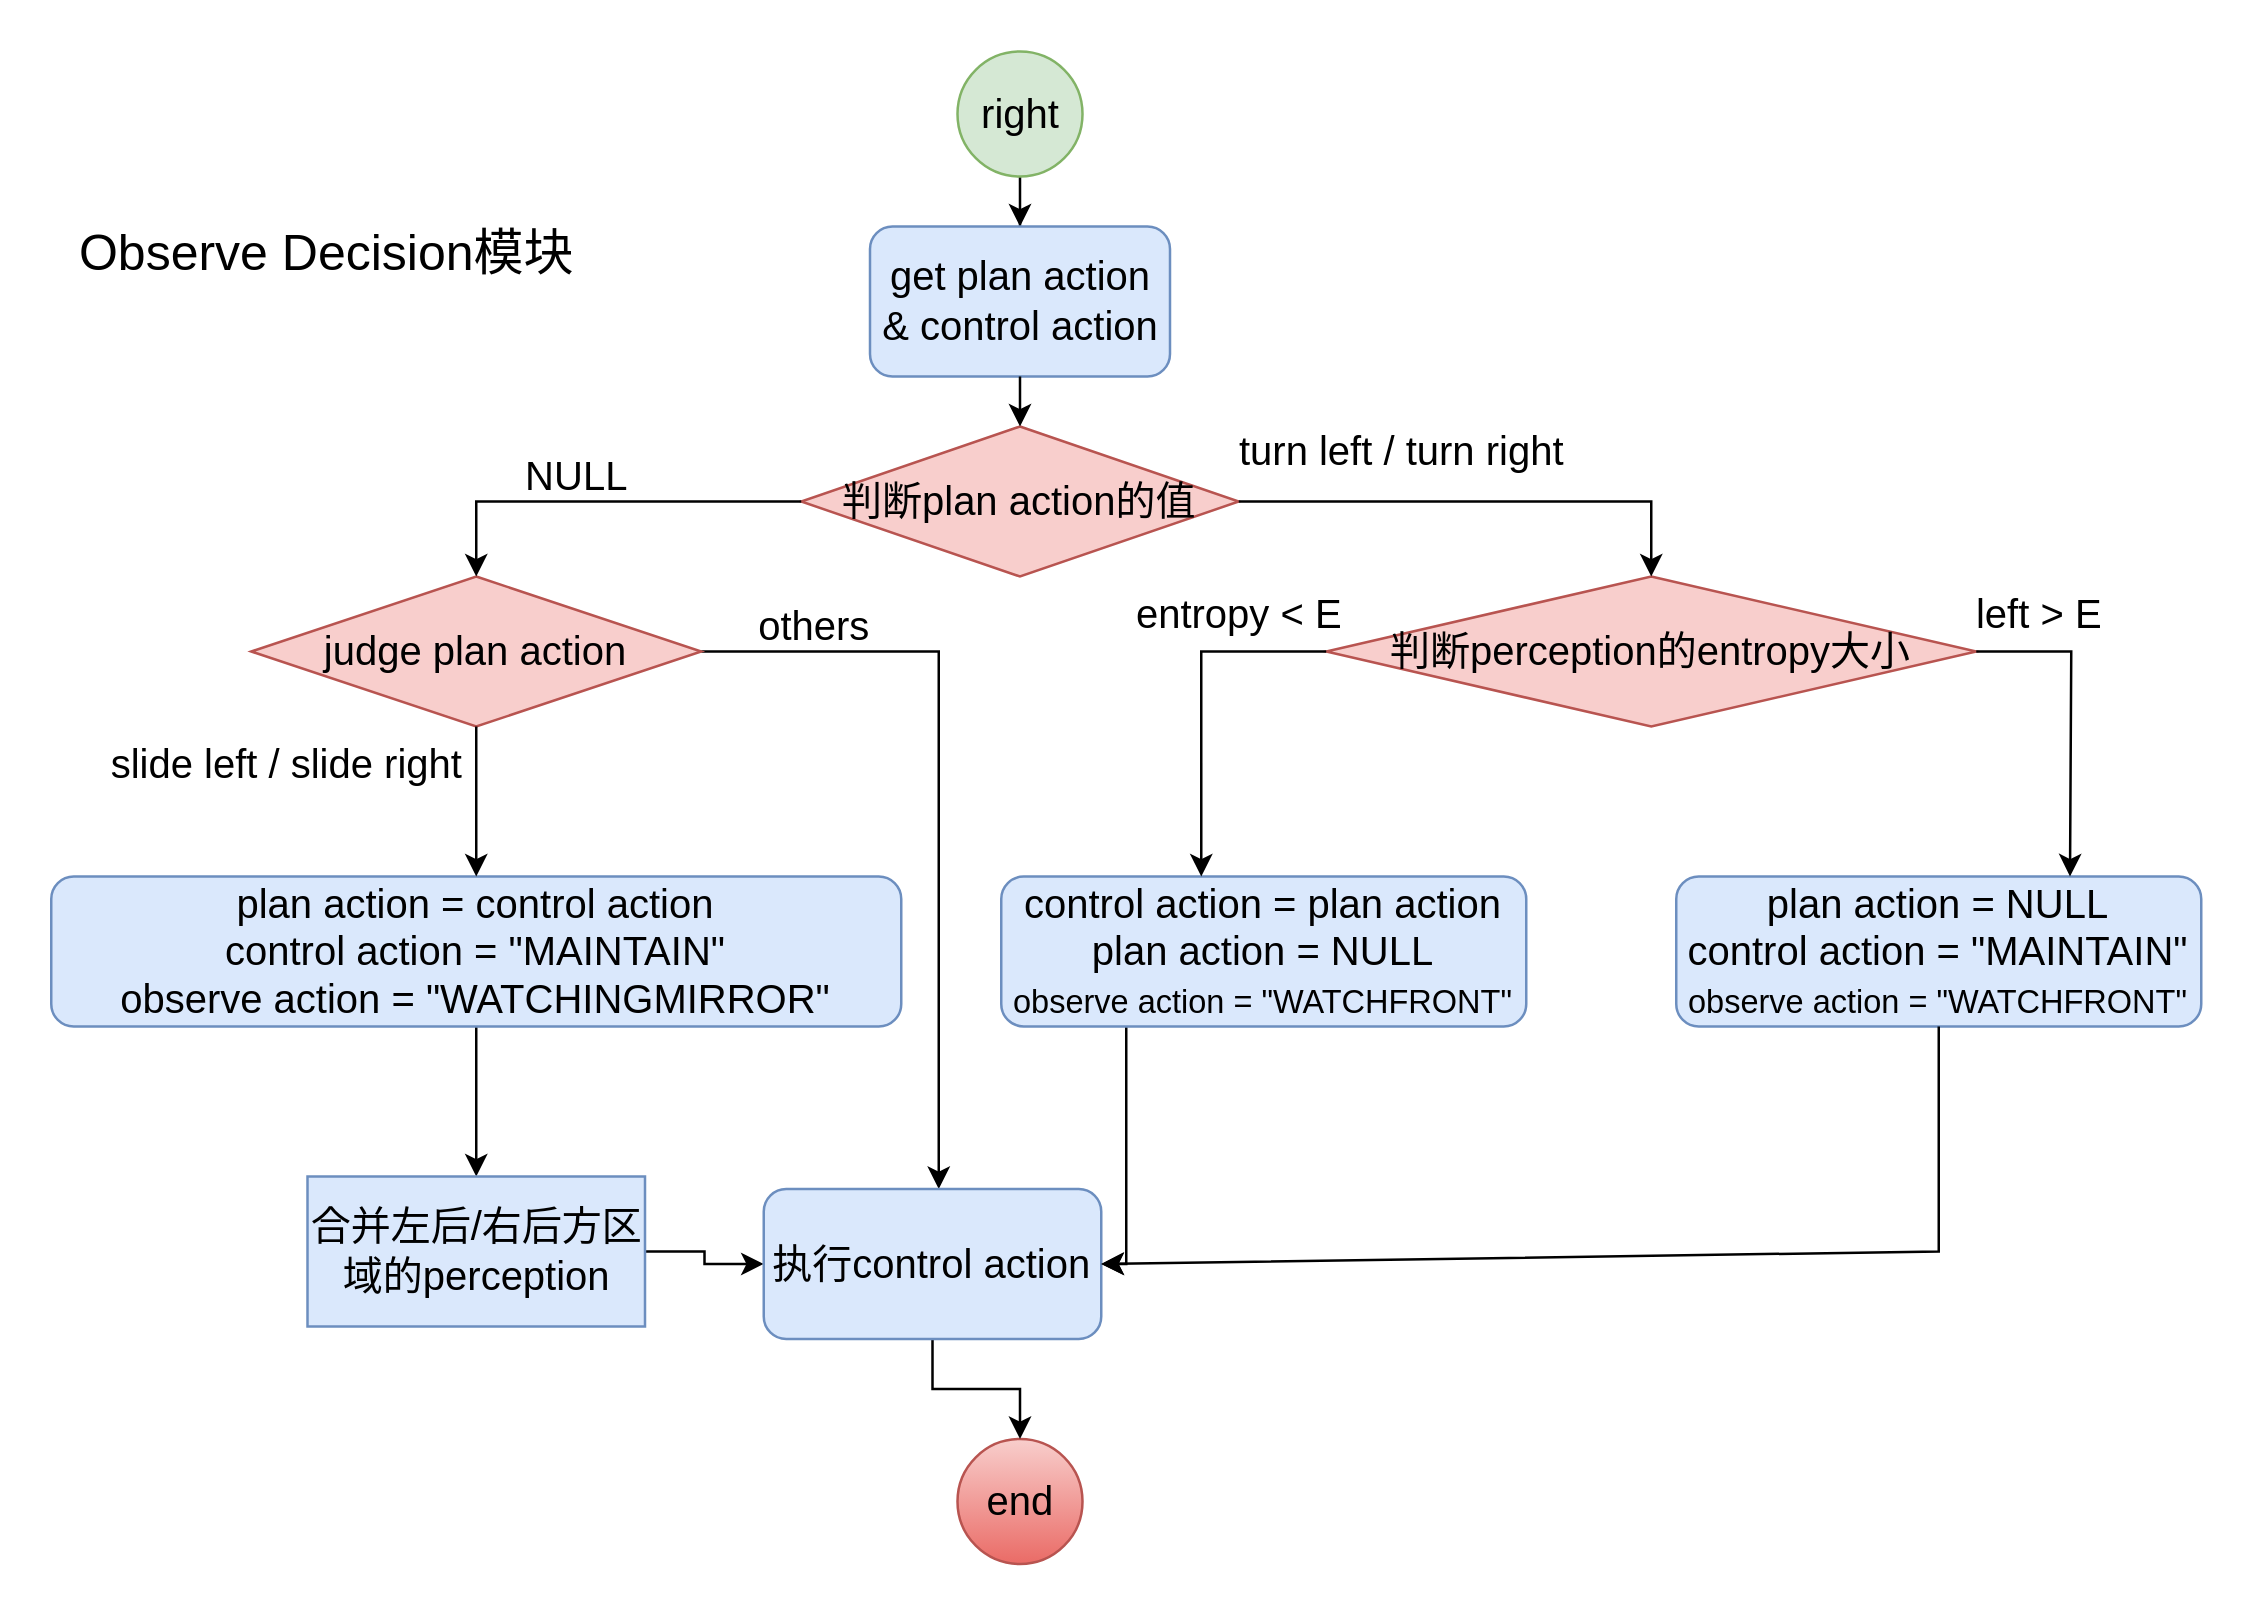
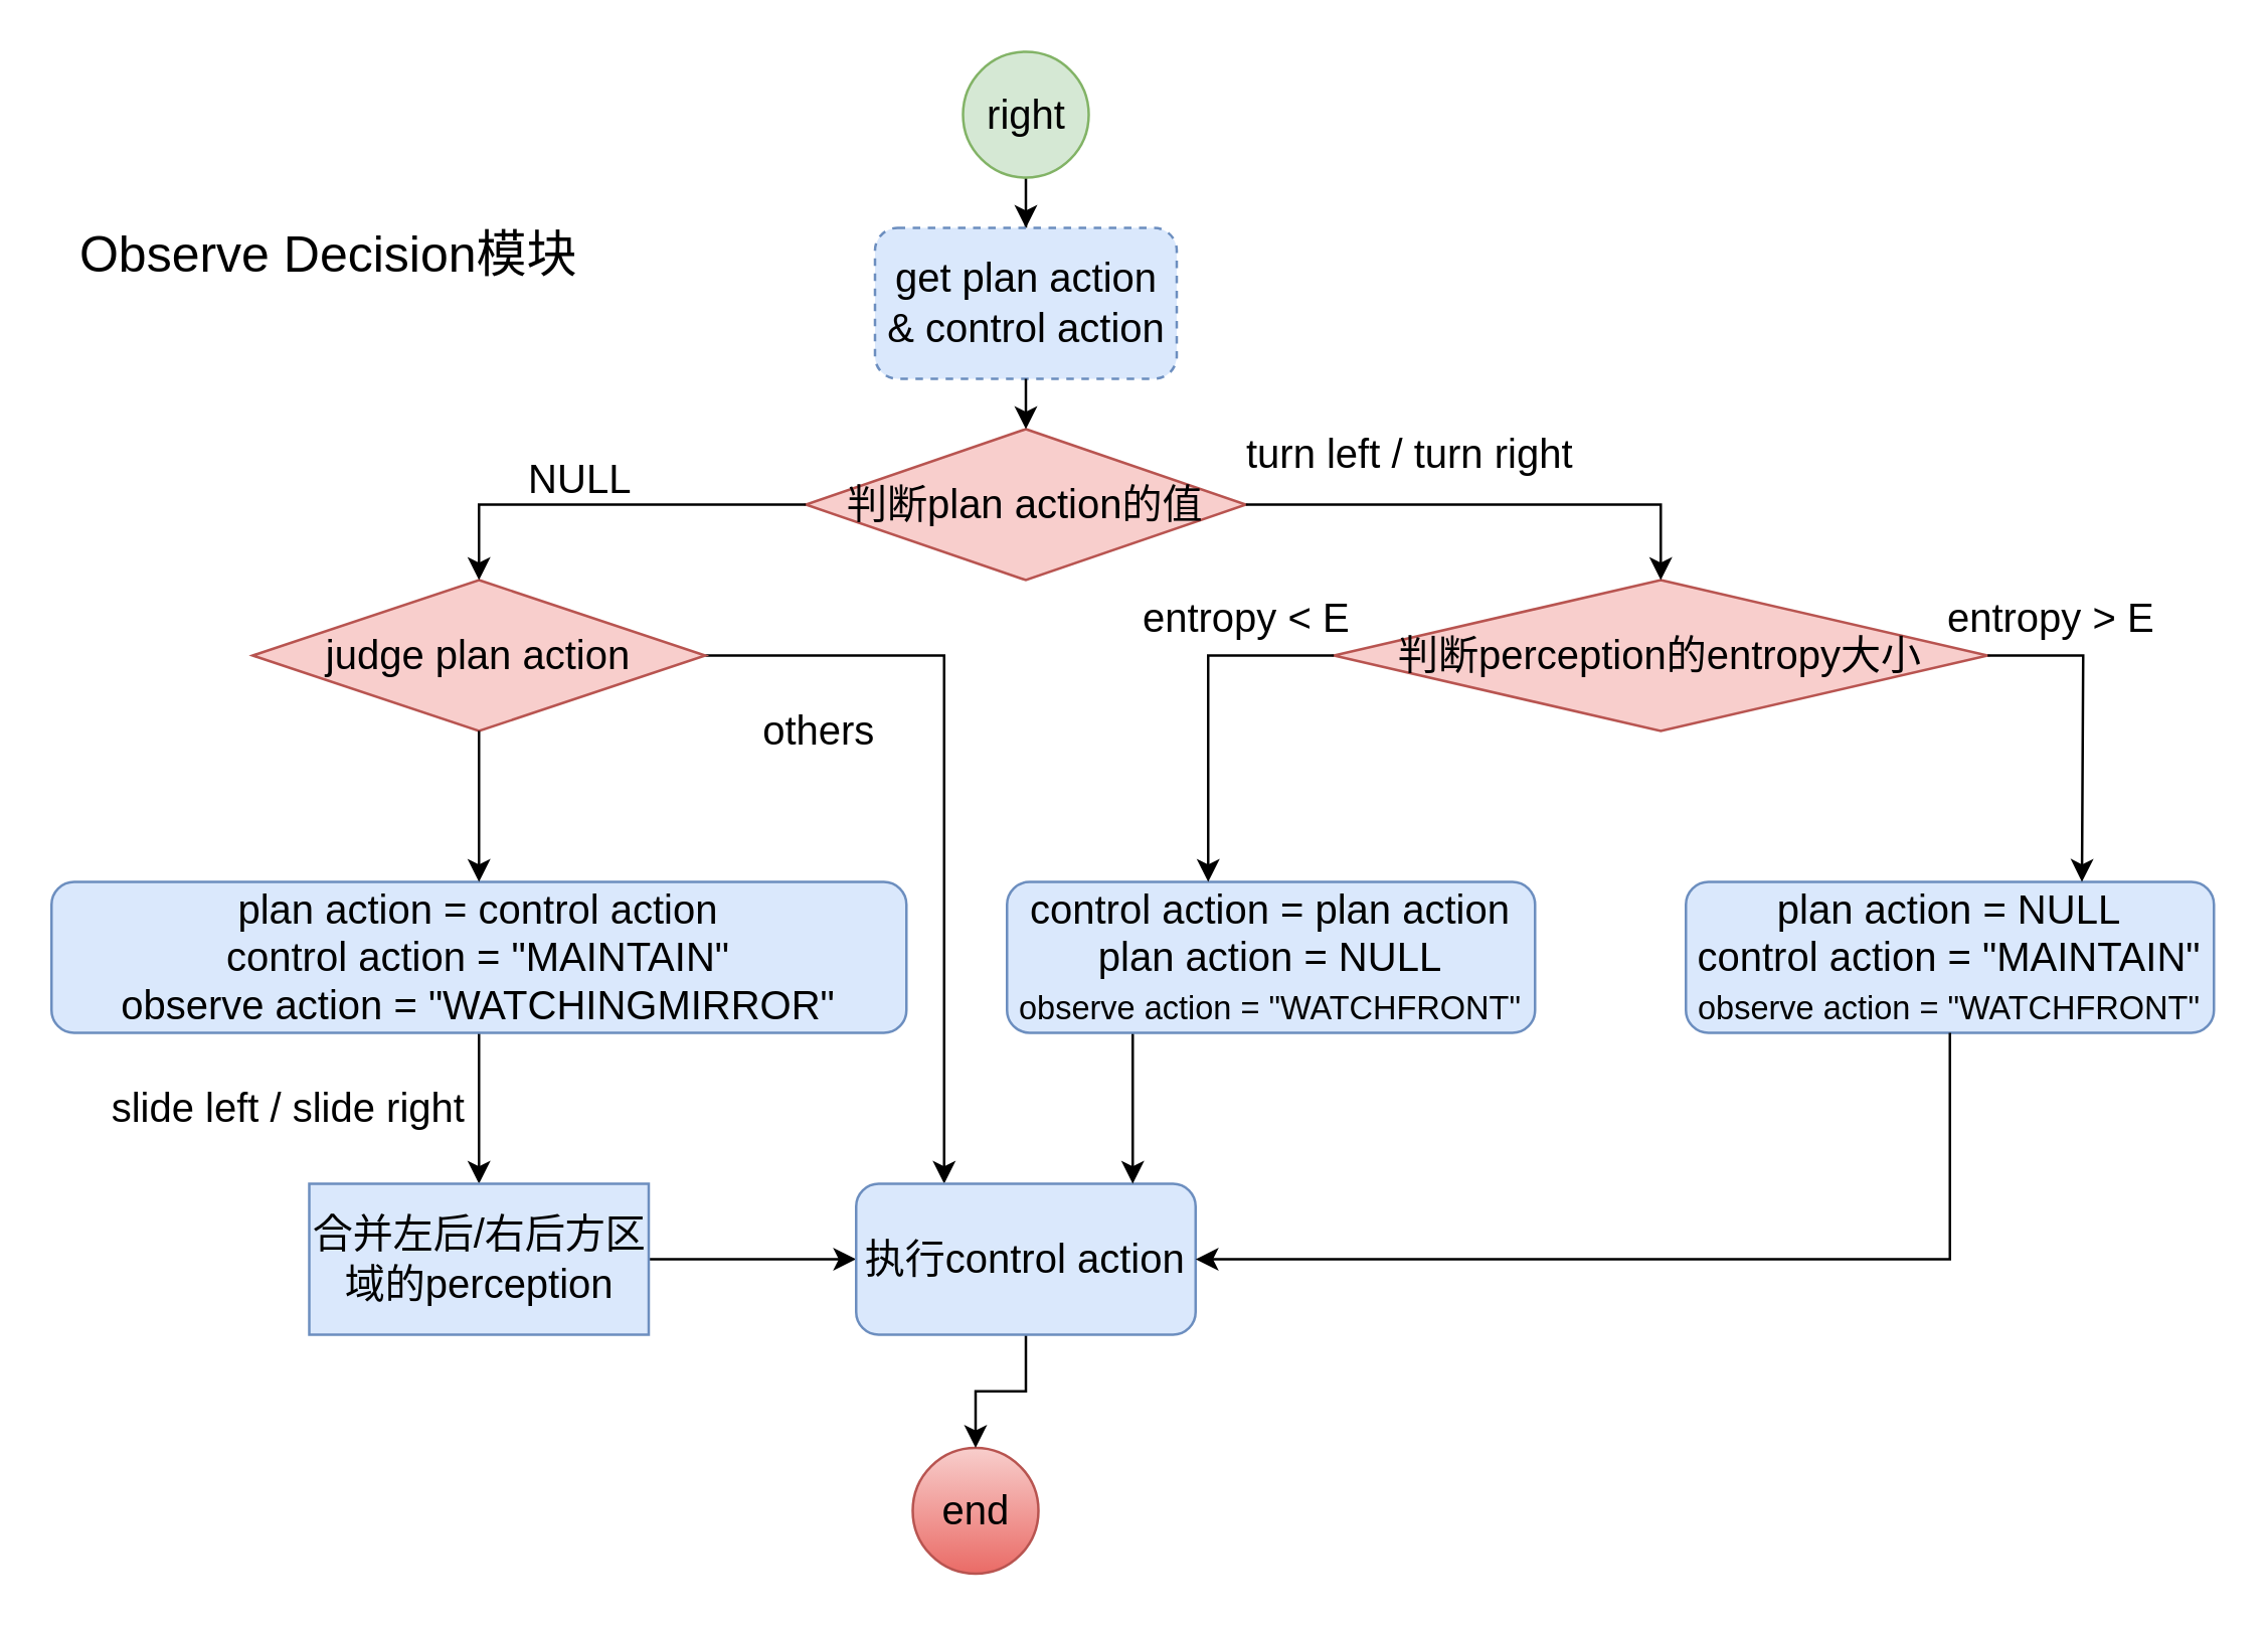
  <mxCell id="0" />
  <mxCell id="1" parent="0" />
  <mxCell id="2" value="" style="edgeStyle=orthogonalEdgeStyle;rounded=0;orthogonalLoop=1;jettySize=auto;html=1;fontSize=16;entryX=0.5;entryY=0;entryDx=0;entryDy=0;" parent="1" source="3" target="5" edge="1"><mxGeometry relative="1" as="geometry" /></mxCell>
  <mxCell id="3" value="&lt;font style=&quot;font-size: 16px;&quot;&gt;right&lt;/font&gt;" style="ellipse;whiteSpace=wrap;html=1;aspect=fixed;fillColor=#d5e8d4;strokeColor=#82b366;" parent="1" vertex="1"><mxGeometry x="382.5" y="20" width="50" height="50" as="geometry" /></mxCell>
- <mxCell id="4" value="&lt;font style=&quot;font-size: 16px;&quot;&gt;end&lt;br&gt;&lt;/font&gt;" style="ellipse;whiteSpace=wrap;html=1;aspect=fixed;fillColor=#f8cecc;strokeColor=#b85450;gradientColor=#ea6b66;" parent="1" vertex="1"><mxGeometry x="382.5" y="575" width="50" height="50" as="geometry" /></mxCell>
- <mxCell id="5" value="get plan action&lt;br&gt;&amp;amp; control action" style="rounded=1;whiteSpace=wrap;html=1;fontSize=16;fillColor=#dae8fc;strokeColor=#6c8ebf;" parent="1" vertex="1"><mxGeometry x="347.5" y="90" width="120" height="60" as="geometry" /></mxCell>
+ <mxCell id="4" value="&lt;font style=&quot;font-size: 16px;&quot;&gt;end&lt;br&gt;&lt;/font&gt;" style="ellipse;whiteSpace=wrap;html=1;aspect=fixed;fillColor=#f8cecc;strokeColor=#b85450;gradientColor=#ea6b66;" parent="1" vertex="1"><mxGeometry x="362.5" y="575" width="50" height="50" as="geometry" /></mxCell>
+ <mxCell id="5" value="get plan action&lt;br&gt;&amp;amp; control action" style="rounded=1;whiteSpace=wrap;html=1;fontSize=16;fillColor=#dae8fc;strokeColor=#6c8ebf;dashed=1;" parent="1" vertex="1"><mxGeometry x="347.5" y="90" width="120" height="60" as="geometry" /></mxCell>
  <mxCell id="6" value="判断plan action的值" style="rhombus;whiteSpace=wrap;html=1;fontSize=16;fillColor=#f8cecc;strokeColor=#b85450;" parent="1" vertex="1"><mxGeometry x="320" y="170" width="175" height="60" as="geometry" /></mxCell>
  <mxCell id="7" value="" style="edgeStyle=orthogonalEdgeStyle;rounded=0;orthogonalLoop=1;jettySize=auto;html=1;fontSize=16;" parent="1" source="8" target="16" edge="1"><mxGeometry relative="1" as="geometry"><Array as="points"><mxPoint x="375" y="260" /></Array></mxGeometry></mxCell>
  <mxCell id="8" value="judge plan action" style="rhombus;whiteSpace=wrap;html=1;fontSize=16;fillColor=#f8cecc;strokeColor=#b85450;" parent="1" vertex="1"><mxGeometry x="100" y="230" width="180" height="60" as="geometry" /></mxCell>
  <mxCell id="9" value="" style="endArrow=classic;html=1;rounded=0;fontSize=16;exitX=0.5;exitY=1;exitDx=0;exitDy=0;entryX=0.5;entryY=0;entryDx=0;entryDy=0;" parent="1" source="5" target="6" edge="1"><mxGeometry width="50" height="50" relative="1" as="geometry"><mxPoint x="150" y="220" as="sourcePoint" /><mxPoint x="200" y="170" as="targetPoint" /></mxGeometry></mxCell>
  <mxCell id="10" value="" style="endArrow=classic;html=1;rounded=0;fontSize=16;exitX=0;exitY=0.5;exitDx=0;exitDy=0;entryX=0.5;entryY=0;entryDx=0;entryDy=0;" parent="1" source="6" target="8" edge="1"><mxGeometry width="50" height="50" relative="1" as="geometry"><mxPoint x="180" y="220" as="sourcePoint" /><mxPoint x="230" y="170" as="targetPoint" /><Array as="points"><mxPoint x="190" y="200" /></Array></mxGeometry></mxCell>
  <mxCell id="11" value="" style="edgeStyle=orthogonalEdgeStyle;rounded=0;orthogonalLoop=1;jettySize=auto;html=1;fontSize=16;" parent="1" source="12" target="14" edge="1"><mxGeometry relative="1" as="geometry" /></mxCell>
  <mxCell id="12" value="plan action = control action&lt;br&gt;control action = &quot;MAINTAIN&quot;&lt;br&gt;observe action = &quot;WATCHINGMIRROR&quot;" style="rounded=1;whiteSpace=wrap;html=1;fontSize=16;fillColor=#dae8fc;strokeColor=#6c8ebf;" parent="1" vertex="1"><mxGeometry x="20" y="350" width="340" height="60" as="geometry" /></mxCell>
  <mxCell id="13" value="" style="edgeStyle=orthogonalEdgeStyle;rounded=0;orthogonalLoop=1;jettySize=auto;html=1;fontSize=16;" parent="1" source="14" target="16" edge="1"><mxGeometry relative="1" as="geometry" /></mxCell>
  <mxCell id="14" value="合并左后/右后方区域的perception" style="whiteSpace=wrap;html=1;fontSize=16;fillColor=#dae8fc;strokeColor=#6c8ebf;rounded=0;" parent="1" vertex="1"><mxGeometry x="122.5" y="470" width="135" height="60" as="geometry" /></mxCell>
  <mxCell id="15" value="" style="edgeStyle=orthogonalEdgeStyle;rounded=0;orthogonalLoop=1;jettySize=auto;html=1;fontSize=16;" parent="1" source="16" target="4" edge="1"><mxGeometry relative="1" as="geometry" /></mxCell>
- <mxCell id="16" value="执行control action" style="rounded=1;whiteSpace=wrap;html=1;fontSize=16;fillColor=#dae8fc;strokeColor=#6c8ebf;" parent="1" vertex="1"><mxGeometry x="305" y="475" width="135" height="60" as="geometry" /></mxCell>
+ <mxCell id="16" value="执行control action" style="rounded=1;whiteSpace=wrap;html=1;fontSize=16;fillColor=#dae8fc;strokeColor=#6c8ebf;" parent="1" vertex="1"><mxGeometry x="340" y="470" width="135" height="60" as="geometry" /></mxCell>
  <mxCell id="17" value="plan action = NULL&lt;br&gt;control action = &quot;MAINTAIN&quot;&lt;br&gt;&lt;span style=&quot;font-size: 13px;&quot;&gt;observe action = &quot;WATCHFRONT&quot;&lt;/span&gt;" style="rounded=1;whiteSpace=wrap;html=1;fontSize=16;fillColor=#dae8fc;strokeColor=#6c8ebf;" parent="1" vertex="1"><mxGeometry x="670" y="350" width="210" height="60" as="geometry" /></mxCell>
  <mxCell id="18" value="" style="edgeStyle=orthogonalEdgeStyle;rounded=0;orthogonalLoop=1;jettySize=auto;html=1;fontSize=16;" parent="1" source="19" target="16" edge="1"><mxGeometry relative="1" as="geometry"><Array as="points"><mxPoint x="450" y="450" /><mxPoint x="450" y="450" /></Array></mxGeometry></mxCell>
  <mxCell id="19" value="control action = plan action&lt;br&gt;plan action = NULL&lt;br&gt;&lt;font style=&quot;font-size: 13px;&quot;&gt;observe action = &quot;WATCHFRONT&quot;&lt;/font&gt;" style="rounded=1;whiteSpace=wrap;html=1;fontSize=16;fillColor=#dae8fc;strokeColor=#6c8ebf;" parent="1" vertex="1"><mxGeometry x="400" y="350" width="210" height="60" as="geometry" /></mxCell>
  <mxCell id="20" value="判断perception的entropy大小" style="rhombus;whiteSpace=wrap;html=1;fontSize=16;fillColor=#f8cecc;strokeColor=#b85450;" parent="1" vertex="1"><mxGeometry x="530" y="230" width="260" height="60" as="geometry" /></mxCell>
  <mxCell id="21" value="NULL" style="text;html=1;align=center;verticalAlign=middle;resizable=0;points=[];autosize=1;strokeColor=none;fillColor=none;fontSize=16;" parent="1" vertex="1"><mxGeometry x="200" y="175" width="60" height="30" as="geometry" /></mxCell>
  <mxCell id="22" value="" style="endArrow=classic;html=1;rounded=0;fontSize=16;exitX=1;exitY=0.5;exitDx=0;exitDy=0;entryX=0.5;entryY=0;entryDx=0;entryDy=0;" parent="1" source="6" target="20" edge="1"><mxGeometry width="50" height="50" relative="1" as="geometry"><mxPoint x="480" y="190" as="sourcePoint" /><mxPoint x="530" y="140" as="targetPoint" /><Array as="points"><mxPoint x="660" y="200" /></Array></mxGeometry></mxCell>
  <mxCell id="23" value="turn left / turn right" style="text;html=1;align=center;verticalAlign=middle;resizable=0;points=[];autosize=1;strokeColor=none;fillColor=none;fontSize=16;" parent="1" vertex="1"><mxGeometry x="485" y="165" width="150" height="30" as="geometry" /></mxCell>
  <mxCell id="24" value="" style="endArrow=classic;html=1;rounded=0;fontSize=16;exitX=0.5;exitY=1;exitDx=0;exitDy=0;" parent="1" source="8" target="12" edge="1"><mxGeometry width="50" height="50" relative="1" as="geometry"><mxPoint x="60" y="330" as="sourcePoint" /><mxPoint x="110" y="280" as="targetPoint" /></mxGeometry></mxCell>
- <mxCell id="25" value="slide left / slide right" style="text;html=1;align=center;verticalAlign=middle;resizable=0;points=[];autosize=1;strokeColor=none;fillColor=none;fontSize=16;" parent="1" vertex="1"><mxGeometry x="34" y="290" width="160" height="30" as="geometry" /></mxCell>
- <mxCell id="26" value="others" style="text;html=1;align=center;verticalAlign=middle;resizable=0;points=[];autosize=1;strokeColor=none;fillColor=none;fontSize=16;" parent="1" vertex="1"><mxGeometry x="290" y="235" width="70" height="30" as="geometry" /></mxCell>
+ <mxCell id="25" value="slide left / slide right" style="text;html=1;align=center;verticalAlign=middle;resizable=0;points=[];autosize=1;strokeColor=none;fillColor=none;fontSize=16;" parent="1" vertex="1"><mxGeometry x="34" y="425" width="160" height="30" as="geometry" /></mxCell>
+ <mxCell id="26" value="others" style="text;html=1;align=center;verticalAlign=middle;resizable=0;points=[];autosize=1;strokeColor=none;fillColor=none;fontSize=16;" parent="1" vertex="1"><mxGeometry x="290" y="275" width="70" height="30" as="geometry" /></mxCell>
  <mxCell id="27" value="" style="endArrow=classic;html=1;rounded=0;fontSize=16;exitX=0;exitY=0.5;exitDx=0;exitDy=0;entryX=0.381;entryY=0;entryDx=0;entryDy=0;entryPerimeter=0;" parent="1" source="20" target="19" edge="1"><mxGeometry width="50" height="50" relative="1" as="geometry"><mxPoint x="480" y="470" as="sourcePoint" /><mxPoint x="530" y="420" as="targetPoint" /><Array as="points"><mxPoint x="480" y="260" /></Array></mxGeometry></mxCell>
  <mxCell id="28" value="entropy &amp;lt; E" style="text;html=1;align=center;verticalAlign=middle;resizable=0;points=[];autosize=1;strokeColor=none;fillColor=none;fontSize=16;" parent="1" vertex="1"><mxGeometry x="440" y="230" width="110" height="30" as="geometry" /></mxCell>
  <mxCell id="29" value="" style="endArrow=classic;html=1;rounded=0;fontSize=16;exitX=0.5;exitY=1;exitDx=0;exitDy=0;entryX=1;entryY=0.5;entryDx=0;entryDy=0;" parent="1" source="17" target="16" edge="1"><mxGeometry width="50" height="50" relative="1" as="geometry"><mxPoint x="630" y="500" as="sourcePoint" /><mxPoint x="680" y="450" as="targetPoint" /><Array as="points"><mxPoint x="775" y="500" /></Array></mxGeometry></mxCell>
  <mxCell id="30" value="" style="endArrow=classic;html=1;rounded=0;fontSize=16;exitX=1;exitY=0.5;exitDx=0;exitDy=0;entryX=0.75;entryY=0;entryDx=0;entryDy=0;" parent="1" source="20" target="17" edge="1"><mxGeometry width="50" height="50" relative="1" as="geometry"><mxPoint x="770" y="310" as="sourcePoint" /><mxPoint x="820" y="260" as="targetPoint" /><Array as="points"><mxPoint x="828" y="260" /></Array></mxGeometry></mxCell>
- <mxCell id="31" value="left &amp;gt; E" style="text;html=1;align=center;verticalAlign=middle;resizable=0;points=[];autosize=1;strokeColor=none;fillColor=none;fontSize=16;" parent="1" vertex="1"><mxGeometry x="760" y="230" width="110" height="30" as="geometry" /></mxCell>
+ <mxCell id="31" value="entropy &amp;gt; E" style="text;html=1;align=center;verticalAlign=middle;resizable=0;points=[];autosize=1;strokeColor=none;fillColor=none;fontSize=16;" parent="1" vertex="1"><mxGeometry x="760" y="230" width="110" height="30" as="geometry" /></mxCell>
  <mxCell id="32" value="&lt;font style=&quot;font-size: 20px;&quot;&gt;Observe Decision模块&lt;/font&gt;" style="text;html=1;align=center;verticalAlign=middle;resizable=0;points=[];autosize=1;strokeColor=none;fillColor=none;fontSize=13;" parent="1" vertex="1"><mxGeometry x="22" y="82" width="216" height="36" as="geometry" /></mxCell>
